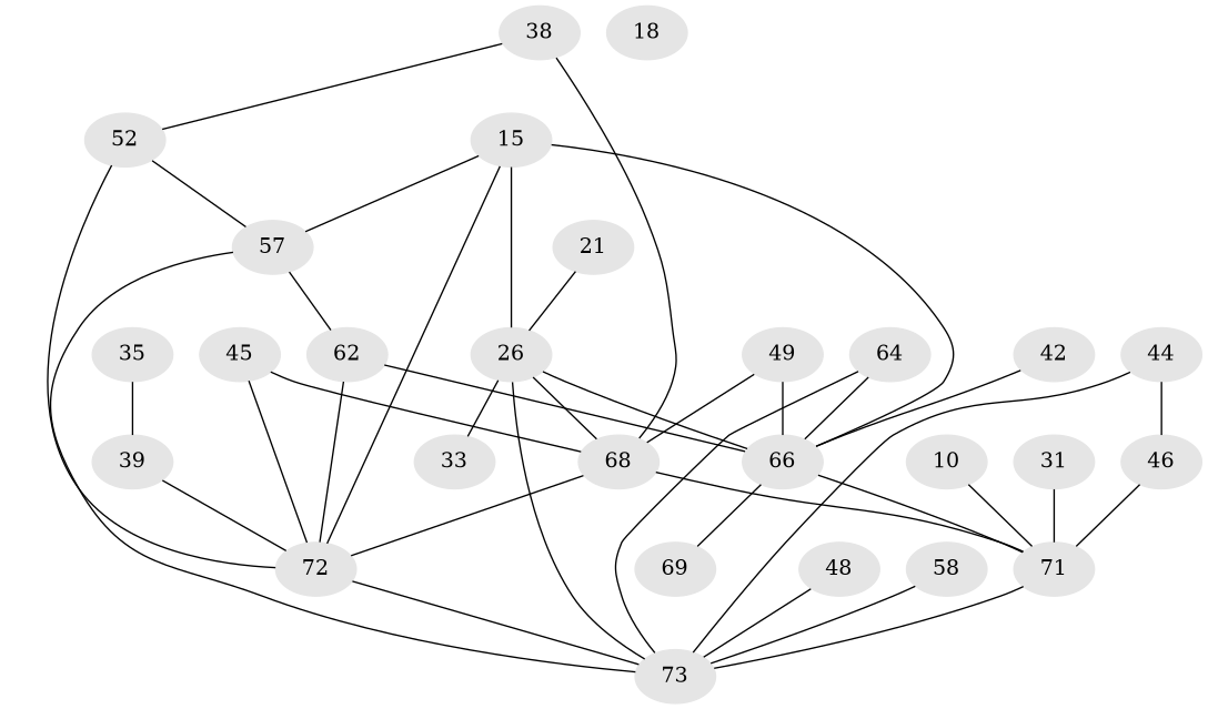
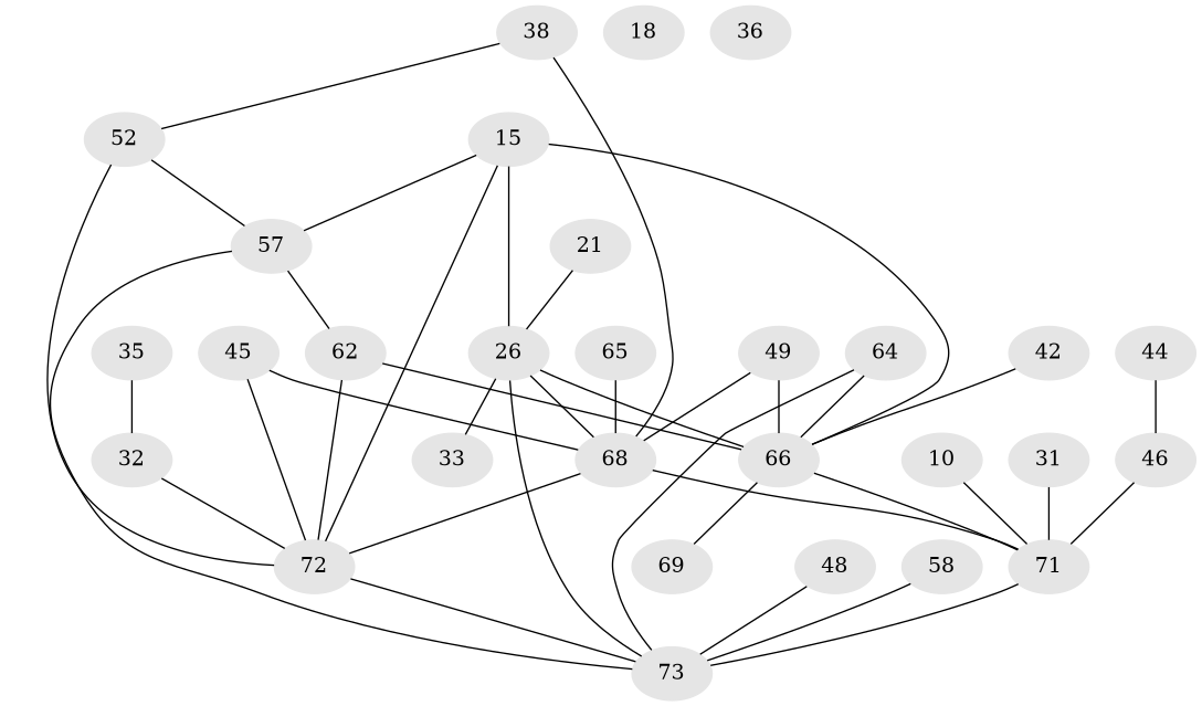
  graph {
    node [color=gray90 style=filled]
    71 [super="+4+8+7+56+60"]
    73 [super="+41+70"]
    10
    26 [super="+2+23"]
    66 [super="+48+53"]
    33
    68 [super="+22+27+67+59"]
    15
    57 [super="+37"]
    72 [super="+5+28"]
    62 [super="+30+55"]
    69 [super="+40"]
    18
    21
    31
-   32 [label=39]
+   32
    35 [super="+6"]
+   36
    38 [super="+25"]
    52 [super="+50"]
    42
    44
    46
    45
    n25 [label=48]
    49 [super="+19"]
    58
    64
+   65
    71 -- 73 [weight=2]
    10 -- 71
    26 -- 73 [weight=2]
    26 -- 66 [weight=2]
    26 -- 33
    26 -- 68
    66 -- 71 [weight=3]
    66 -- 69
    68 -- 71 [weight=3]
    68 -- 72 [weight=2]
    15 -- 26 [weight=2]
    15 -- 66 [weight=2]
    15 -- 57
    15 -- 72
    57 -- 73
    57 -- 62
    72 -- 73 [weight=2]
    62 -- 66 [weight=2]
    62 -- 72 [weight=3]
    21 -- 26
    31 -- 71
    32 -- 72
    35 -- 32 [weight=2]
    38 -- 68
    38 -- 52
    52 -- 57
    52 -- 72 [weight=2]
    42 -- 66
-   44 -- 73
    44 -- 46
    46 -- 71
    45 -- 68
    45 -- 72 [weight=2]
    n25 -- 73 [weight=2]
    49 -- 66
    49 -- 68
    58 -- 73
    64 -- 73
    64 -- 66
+   65 -- 68
  }
